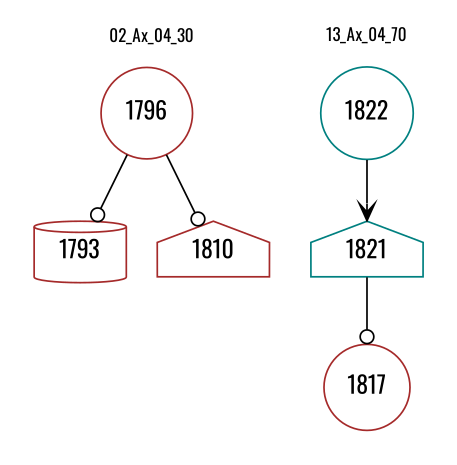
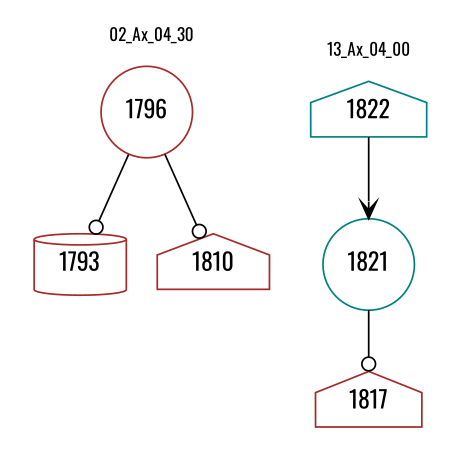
  digraph {
    fontname=Oswald
    node [color=brown fontname=Oswald shape=house]
    edge [arrowhead=odot color=black fontname=Oswald]
    n1 [label=1796 shape=circle]
    n2 [label=1793 shape=cylinder]
    n3 [label=1810]
-   n4 [color=teal label=1821]
-   n5 [label=1817 shape=circle]
-   n6 [color=teal label=1822 shape=circle]
+   n4 [color=teal label=1821 shape=circle]
+   n5 [label=1817]
+   n6 [color=teal label=1822]
    subgraph cluster_1 {
      color=white
      fontsize=10
      label="02_Ax_04_30"
      n1
      n2
      n3
    }
    subgraph cluster_2 {
      color=white
      fontsize=10
-     label="13_Ax_04_70"
+     label="13_Ax_04_00"
      n4
      n5
      n6
    }
    n1 -> n2
    n1 -> n3
    n4 -> n5
    n6 -> n4 [arrowhead=vee]
  }
